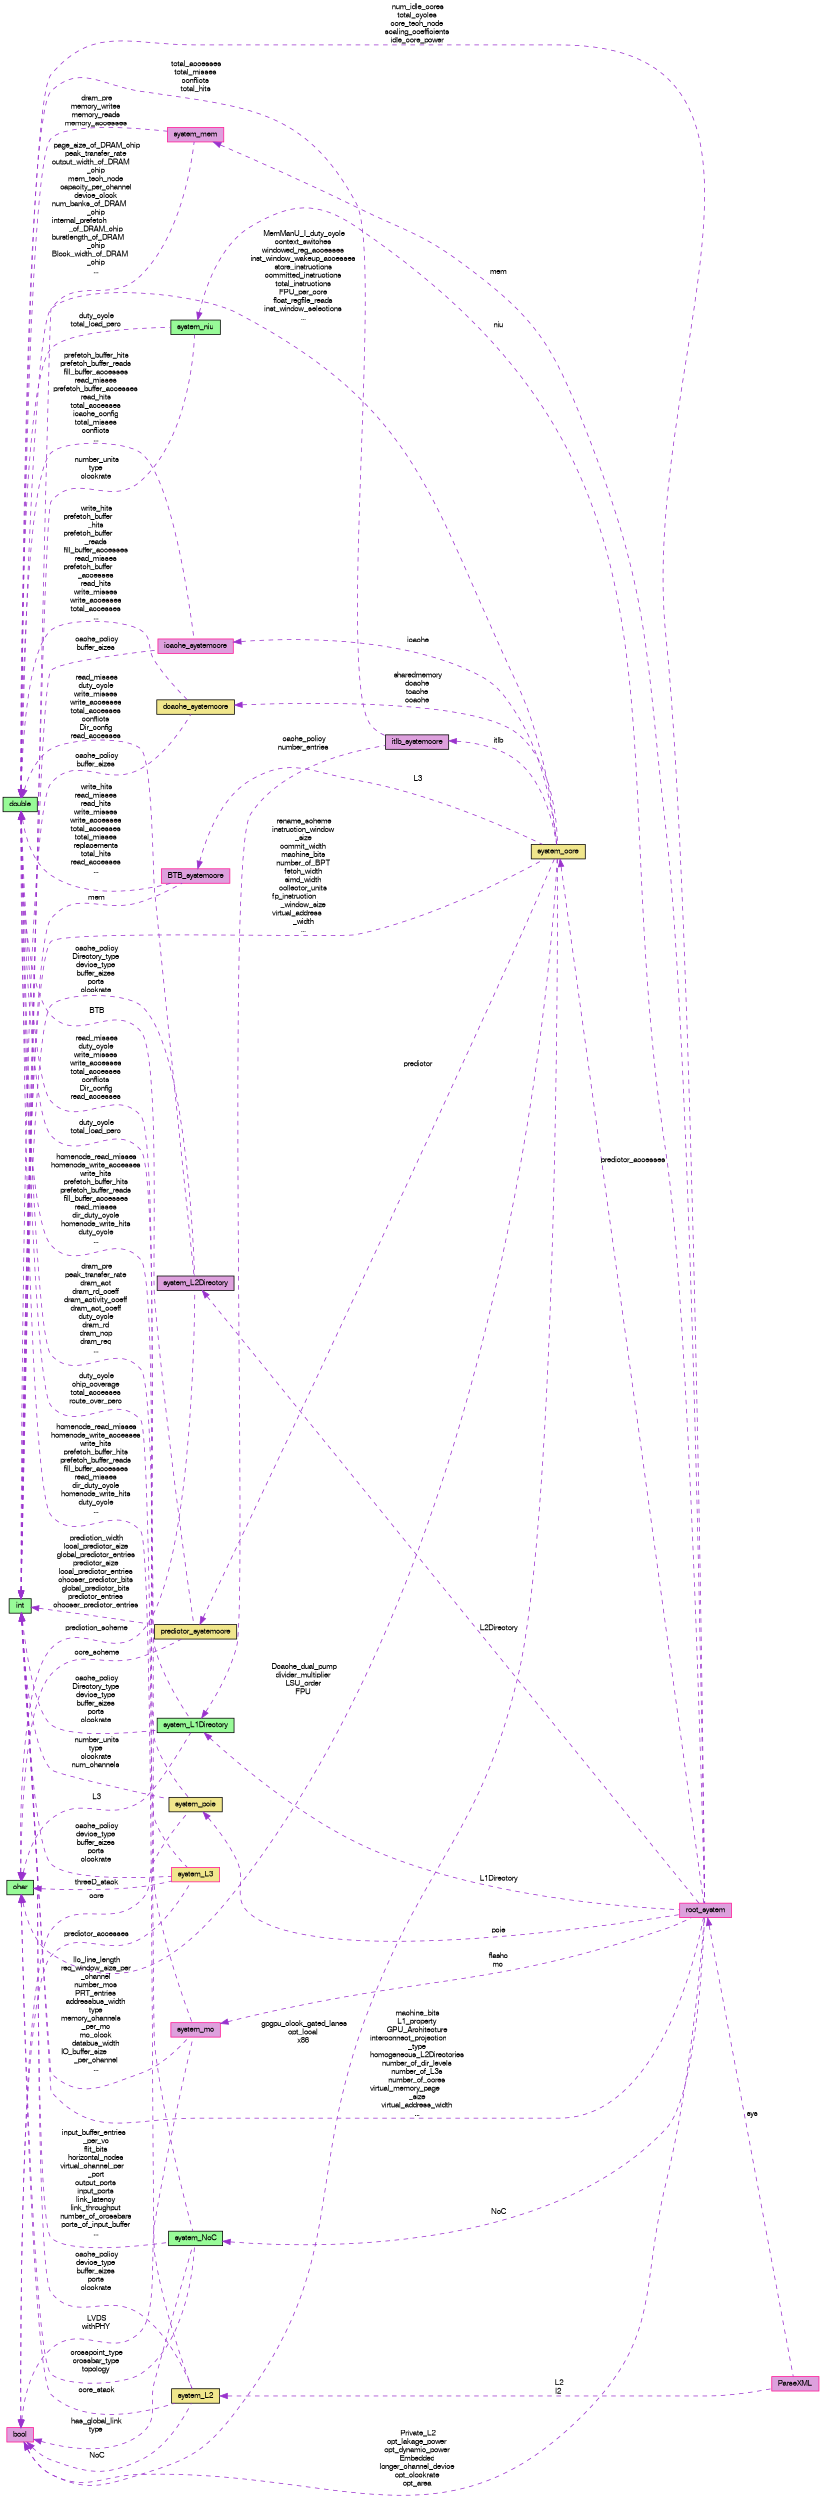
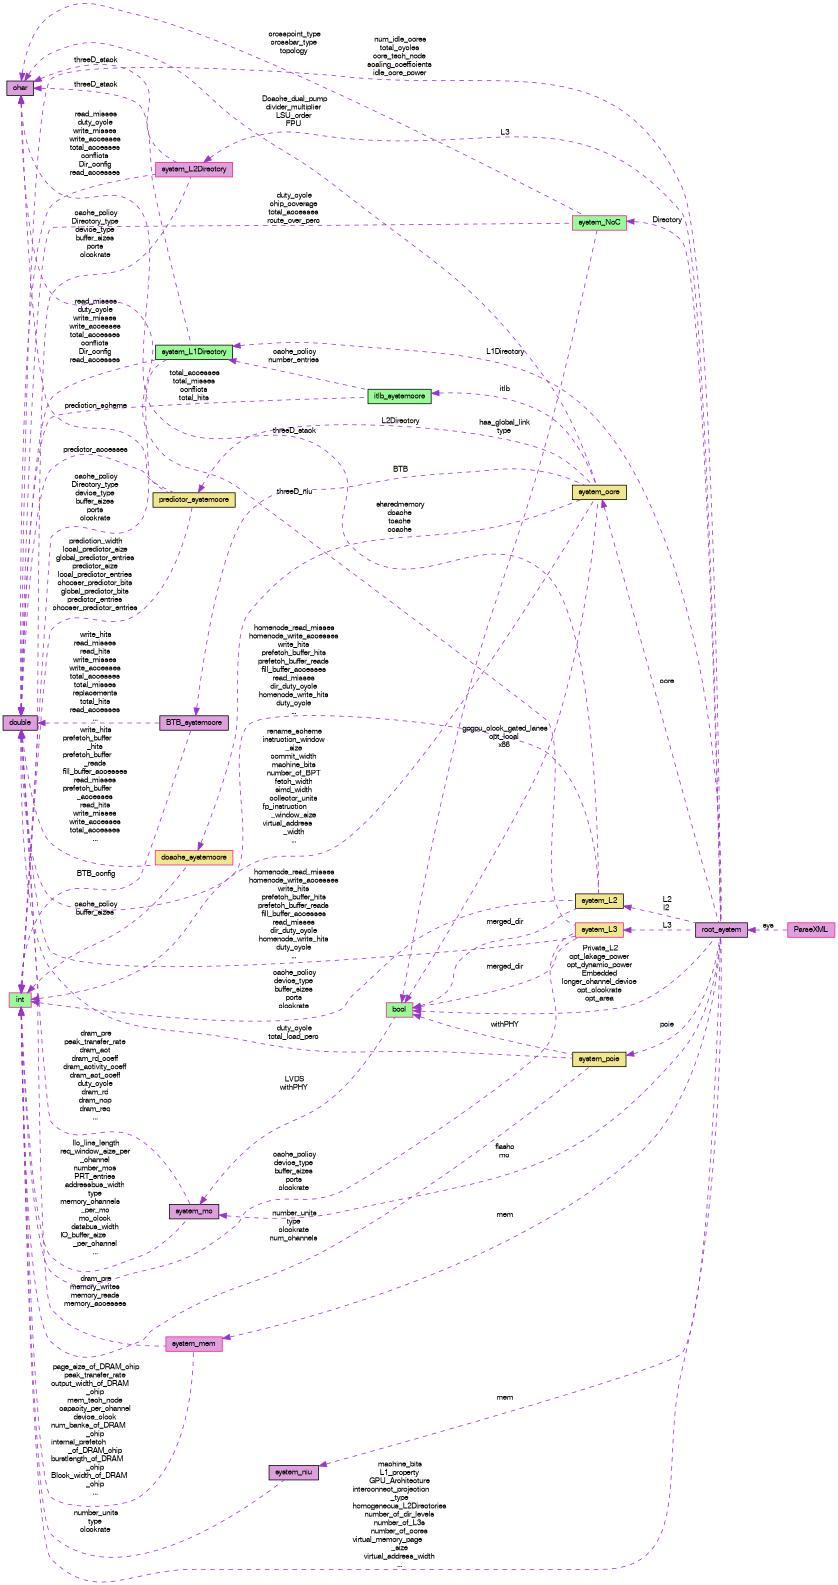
  digraph {
    rankdir=LR
    node [color=black fillcolor=plum fontname=FreeSans fontsize=10 shape=record style=filled]
    edge [color=darkorchid3 dir=back fontname=FreeSans fontsize=10 labelfontname=FreeSans labelfontsize=10 style=dashed]
    n1 [color=deeppink fontcolor=black height=0.2 label=ParseXML width=0.4]
-   n2 [color=deeppink height=0.2 label=root_system width=0.4]
+   n2 [height=0.2 label=root_system width=0.4]
    n3 [fillcolor=khaki height=0.2 label=system_L2 width=0.4]
-   n4 [fillcolor=palegreen height=0.2 label=double width=0.4]
+   n4 [height=0.2 label=double width=0.4]
    n5 [color=deeppink fillcolor=khaki height=0.2 label=system_L3 width=0.4]
-   n6 [height=0.2 label=system_L2Directory width=0.4]
-   n7 [color=deeppink height=0.2 label=system_mc width=0.4]
+   n6 [color=deeppink height=0.2 label=system_L2Directory width=0.4]
+   n7 [height=0.2 label=system_mc width=0.4]
    n8 [color=deeppink height=0.2 label=system_mem width=0.4]
    n9 [fillcolor=palegreen height=0.2 label=system_L1Directory width=0.4]
-   n10 [fillcolor=palegreen height=0.2 label=system_niu width=0.4]
+   n10 [height=0.2 label=system_niu width=0.4]
    n11 [fillcolor=khaki height=0.2 label=system_core width=0.4]
    n12 [fillcolor=khaki height=0.2 label=predictor_systemcore width=0.4]
-   n13 [color=deeppink height=0.2 label=BTB_systemcore width=0.4]
-   n14 [height=0.2 label=itlb_systemcore width=0.4]
-   n15 [color=deeppink height=0.2 label=icache_systemcore width=0.4]
-   n16 [fillcolor=khaki height=0.2 label=dcache_systemcore width=0.4]
-   n17 [fillcolor=palegreen height=0.2 label=system_NoC width=0.4]
+   n13 [height=0.2 label=BTB_systemcore width=0.4]
+   n14 [fillcolor=palegreen height=0.2 label=itlb_systemcore width=0.4]
+   n16 [color=deeppink fillcolor=khaki height=0.2 label=dcache_systemcore width=0.4]
+   n17 [color=deeppink fillcolor=palegreen height=0.2 label=system_NoC width=0.4]
    n18 [fillcolor=khaki height=0.2 label=system_pcie width=0.4]
-   n19 [fillcolor=palegreen height=0.2 label=char width=0.4]
-   n20 [fillcolor=palegreen height=0.2 label=int width=0.4]
-   n21 [color=deeppink height=0.2 label=bool width=0.4]
+   n19 [height=0.2 label=char width=0.4]
+   n20 [color=deeppink fillcolor=palegreen height=0.2 label=int width=0.4]
+   n21 [color=deeppink fillcolor=palegreen height=0.2 label=bool width=0.4]
    n2 -> n1 [label=" sys"]
-   n3 -> n1 [label=" L2\nl2"]
+   n3 -> n2 [label=" L2\nl2"]
    n4 -> n2 [label=" num_idle_cores\ntotal_cycles\ncore_tech_node\nscaling_coefficients\nidle_core_power"]
    n4 -> n3 [label=" homenode_read_misses\nhomenode_write_accesses\nwrite_hits\nprefetch_buffer_hits\nprefetch_buffer_reads\nfill_buffer_accesses\nread_misses\ndir_duty_cycle\nhomenode_write_hits\nduty_cycle\n..."]
    n4 -> n5 [label=" homenode_read_misses\nhomenode_write_accesses\nwrite_hits\nprefetch_buffer_hits\nprefetch_buffer_reads\nfill_buffer_accesses\nread_misses\ndir_duty_cycle\nhomenode_write_hits\nduty_cycle\n..."]
    n4 -> n6 [label=" read_misses\nduty_cycle\nwrite_misses\nwrite_accesses\ntotal_accesses\nconflicts\nDir_config\nread_accesses"]
    n4 -> n7 [label=" dram_pre\npeak_transfer_rate\ndram_act\ndram_rd_coeff\ndram_activity_coeff\ndram_act_coeff\nduty_cycle\ndram_rd\ndram_nop\ndram_req\n..."]
    n4 -> n8 [label=" dram_pre\nmemory_writes\nmemory_reads\nmemory_accesses"]
    n4 -> n9 [label=" read_misses\nduty_cycle\nwrite_misses\nwrite_accesses\ntotal_accesses\nconflicts\nDir_config\nread_accesses"]
-   n4 -> n10 [label=" duty_cycle\ntotal_load_perc"]
-   n4 -> n11 [label=" MemManU_I_duty_cycle\ncontext_switches\nwindowed_reg_accesses\ninst_window_wakeup_accesses\nstore_instructions\ncommitted_instructions\ntotal_instructions\nFPU_per_core\nfloat_regfile_reads\ninst_window_selections\n..."]
-   n4 -> n12 [label=" BTB"]
+   n4 -> n12 [label=" predictor_accesses"]
    n4 -> n13 [label=" write_hits\nread_misses\nread_hits\nwrite_misses\nwrite_accesses\ntotal_accesses\ntotal_misses\nreplacements\ntotal_hits\nread_accesses\n..."]
    n4 -> n14 [label=" total_accesses\ntotal_misses\nconflicts\ntotal_hits"]
-   n4 -> n15 [label=" prefetch_buffer_hits\nprefetch_buffer_reads\nfill_buffer_accesses\nread_misses\nprefetch_buffer_accesses\nread_hits\ntotal_accesses\nicache_config\ntotal_misses\nconflicts\n..."]
    n4 -> n16 [label=" write_hits\nprefetch_buffer\l_hits\nprefetch_buffer\l_reads\nfill_buffer_accesses\nread_misses\nprefetch_buffer\l_accesses\nread_hits\nwrite_misses\nwrite_accesses\ntotal_accesses\n..."]
    n4 -> n17 [label=" duty_cycle\nchip_coverage\ntotal_accesses\nroute_over_perc"]
    n4 -> n18 [label=" duty_cycle\ntotal_load_perc"]
-   n6 -> n2 [label=" L2Directory"]
+   n5 -> n2 [label=" L3"]
+   n6 -> n2 [label=" L3"]
    n7 -> n2 [label=" flashc\nmc"]
    n8 -> n2 [label=" mem"]
    n9 -> n2 [label=" L1Directory"]
    n9 -> n14 [label=" cache_policy\nnumber_entries"]
-   n10 -> n2 [label=" niu"]
-   n11 -> n2 [label=" predictor_accesses"]
-   n12 -> n11 [label=" predictor"]
-   n13 -> n11 [label=" L3"]
+   n10 -> n2 [label=" mem"]
+   n11 -> n2 [label=" core"]
+   n12 -> n11 [label=" L2Directory"]
+   n13 -> n11 [label=" BTB"]
    n14 -> n11 [label=" itlb"]
-   n15 -> n11 [label=" icache"]
    n16 -> n11 [label=" sharedmemory\ndcache\ntcache\nccache"]
-   n17 -> n2 [label=" NoC"]
+   n17 -> n2 [label=" Directory"]
    n18 -> n2 [label=" pcie"]
-   n19 -> n3 [label=" core_stack"]
-   n19 -> n5 [label=" threeD_stack"]
-   n19 -> n6 [label=" prediction_scheme"]
-   n19 -> n9 [label=" L3"]
+   n19 -> n3 [label=" threeD_stack"]
+   n19 -> n5 [label=" threeD_niu"]
+   n19 -> n6 [label=" threeD_stack"]
+   n19 -> n9 [label=" threeD_stack"]
    n19 -> n11 [label=" Dcache_dual_pump\ndivider_multiplier\nLSU_order\nFPU"]
-   n19 -> n12 [label=" core_scheme"]
+   n19 -> n12 [label=" prediction_scheme"]
    n19 -> n17 [label=" crosspoint_type\ncrossbar_type\ntopology"]
    n20 -> n2 [label=" machine_bits\nL1_property\nGPU_Architecture\ninterconnect_projection\l_type\nhomogeneous_L2Directories\nnumber_of_dir_levels\nnumber_of_L3s\nnumber_of_cores\nvirtual_memory_page\l_size\nvirtual_address_width\n..."]
    n20 -> n3 [label=" cache_policy\ndevice_type\nbuffer_sizes\nports\nclockrate"]
    n20 -> n5 [label=" cache_policy\ndevice_type\nbuffer_sizes\nports\nclockrate"]
    n20 -> n6 [label=" cache_policy\nDirectory_type\ndevice_type\nbuffer_sizes\nports\nclockrate"]
    n20 -> n7 [label=" llc_line_length\nreq_window_size_per\l_channel\nnumber_mcs\nPRT_entries\naddressbus_width\ntype\nmemory_channels\l_per_mc\nmc_clock\ndatabus_width\nIO_buffer_size\l_per_channel\n..."]
    n20 -> n8 [label=" page_size_of_DRAM_chip\npeak_transfer_rate\noutput_width_of_DRAM\l_chip\nmem_tech_node\ncapacity_per_channel\ndevice_clock\nnum_banks_of_DRAM\l_chip\ninternal_prefetch\l_of_DRAM_chip\nburstlength_of_DRAM\l_chip\nBlock_width_of_DRAM\l_chip\n..."]
    n20 -> n9 [label=" cache_policy\nDirectory_type\ndevice_type\nbuffer_sizes\nports\nclockrate"]
    n20 -> n10 [label=" number_units\ntype\nclockrate"]
    n20 -> n11 [label=" rename_scheme\ninstruction_window\l_size\ncommit_width\nmachine_bits\nnumber_of_BPT\nfetch_width\nsimd_width\ncollector_units\nfp_instruction\l_window_size\nvirtual_address\l_width\n..."]
    n20 -> n12 [label=" prediction_width\nlocal_predictor_size\nglobal_predictor_entries\npredictor_size\nlocal_predictor_entries\nchooser_predictor_bits\nglobal_predictor_bits\npredictor_entries\nchooser_predictor_entries"]
-   n20 -> n13 [label=" mem"]
-   n20 -> n15 [label=" cache_policy\nbuffer_sizes"]
+   n20 -> n13 [label=" BTB_config"]
    n20 -> n16 [label=" cache_policy\nbuffer_sizes"]
-   n20 -> n17 [label=" input_buffer_entries\l_per_vc\nflit_bits\nhorizontal_nodes\nvirtual_channel_per\l_port\noutput_ports\ninput_ports\nlink_latency\nlink_throughput\nnumber_of_crossbars\nports_of_input_buffer\n..."]
    n20 -> n18 [label=" number_units\ntype\nclockrate\nnum_channels"]
    n21 -> n2 [label=" Private_L2\nopt_lakage_power\nopt_dynamic_power\nEmbedded\nlonger_channel_device\nopt_clockrate\nopt_area"]
-   n21 -> n3 [label=" NoC"]
-   n21 -> n5 [label=" predictor_accesses"]
-   n21 -> n7 [label=" LVDS\nwithPHY"]
+   n21 -> n3 [label=" merged_dir"]
+   n21 -> n5 [label=" merged_dir"]
+   n7 -> n21 [label=" LVDS\nwithPHY"]
    n21 -> n11 [label=" gpgpu_clock_gated_lanes\nopt_local\nx86"]
    n21 -> n17 [label=" has_global_link\ntype"]
-   n21 -> n18 [label=" core"]
+   n21 -> n18 [label=" withPHY"]
  }
